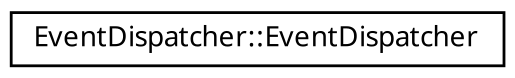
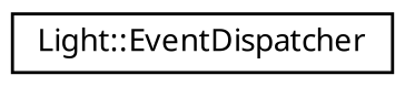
  digraph {
    rankdir=TB
    fontname="Noto Sans"
-   n1 [color=black fillcolor=white fontname="Noto Sans" fontsize=10 height=0.2 label="EventDispatcher::EventDispatcher" shape=record style=filled width=0.4]
+   n1 [color=black fillcolor=white fontname="Noto Sans" fontsize=10 height=0.2 label="Light::EventDispatcher" shape=record style=filled width=0.4]
  }
